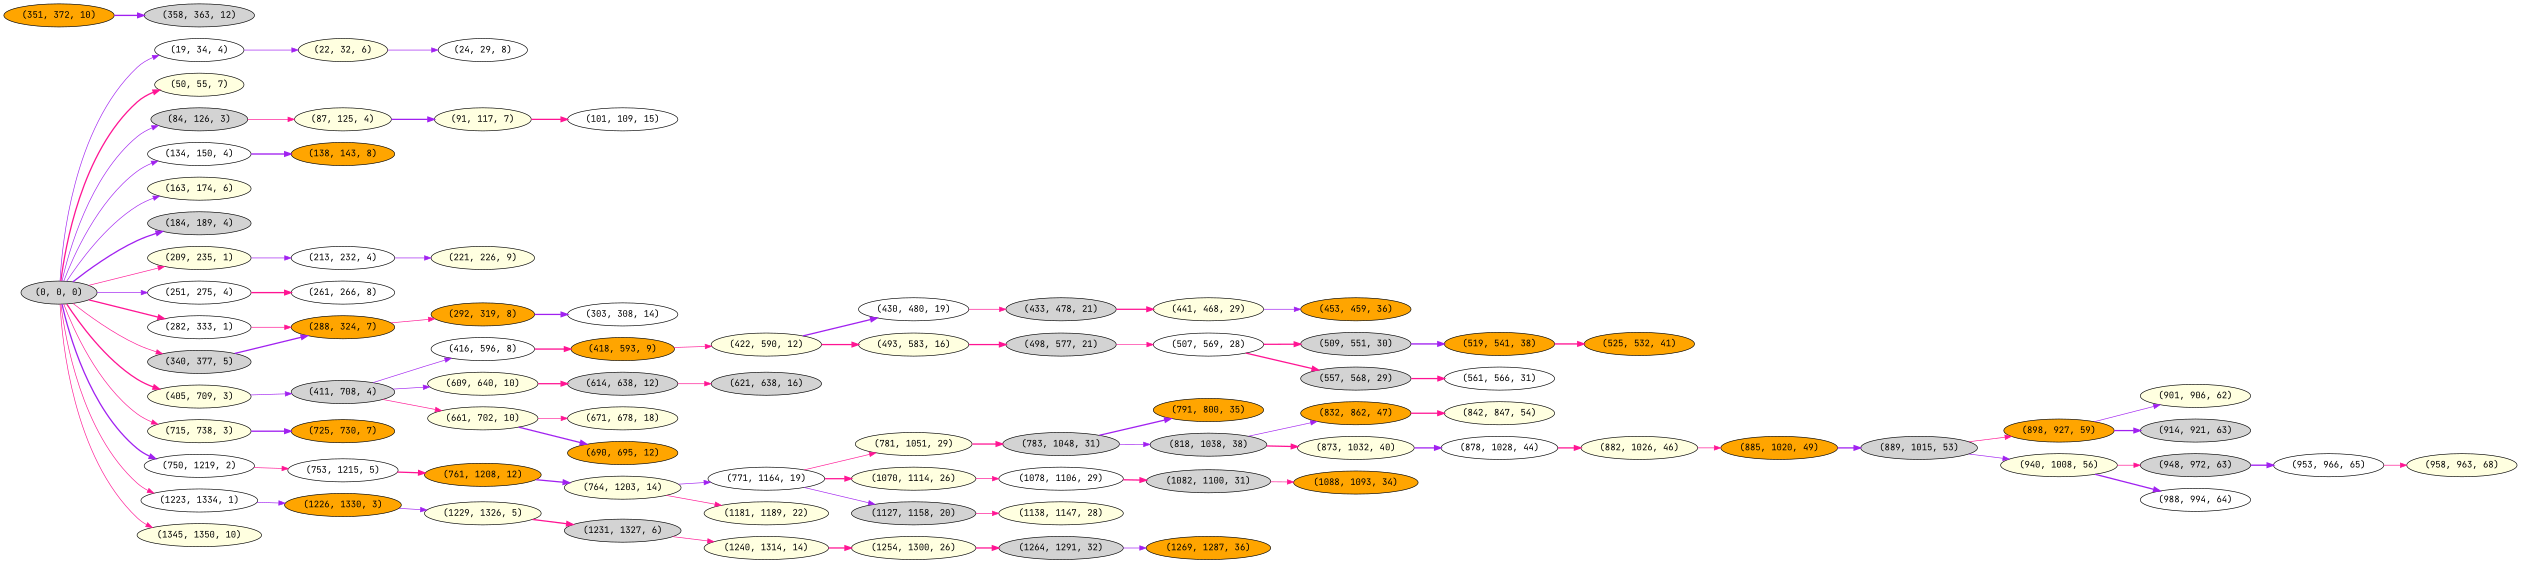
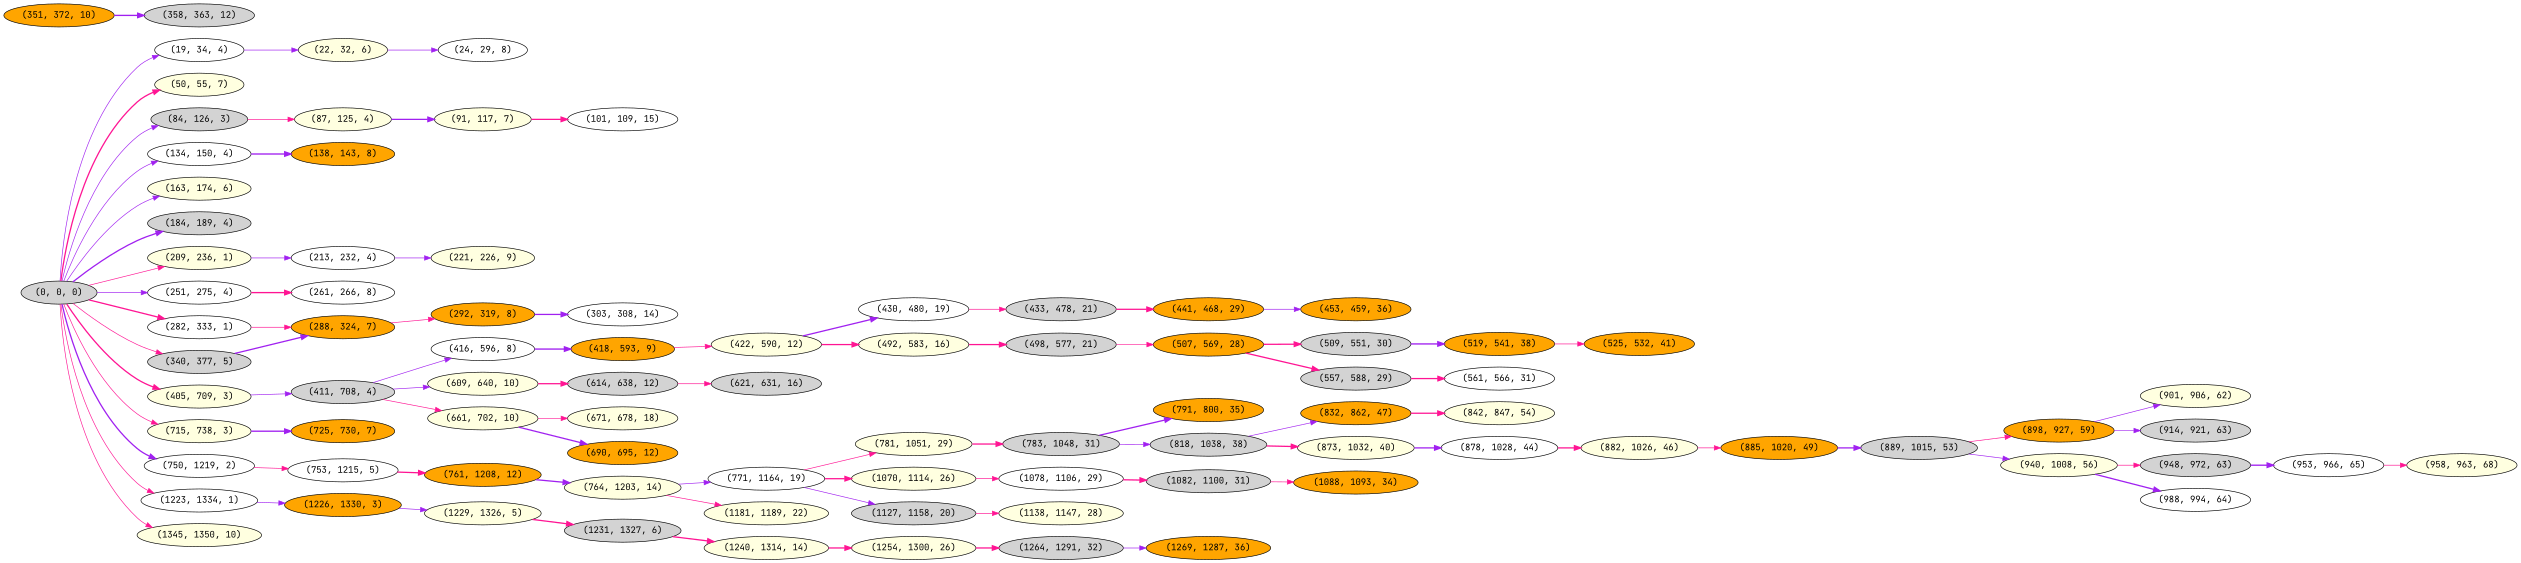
  digraph {
    fontname="JetBrains Mono"
    rankdir=LR
    node [fillcolor=lightyellow fontname="JetBrains Mono" style=filled]
    edge [color=deeppink fontname="JetBrains Mono" style=solid]
    "(0, 0, 0)" [fillcolor=lightgrey]
    "(19, 34, 4)" [fillcolor=white]
    "(50, 55, 7)"
    "(84, 126, 3)" [fillcolor=lightgrey]
    "(134, 150, 4)" [fillcolor=white]
    "(163, 174, 6)"
    "(184, 189, 4)" [fillcolor=lightgrey]
-   "(209, 235, 1)"
+   "(209, 235, 1)" [label="(209, 236, 1)"]
    "(251, 275, 4)" [fillcolor=white]
    "(282, 333, 1)" [fillcolor=white]
    "(340, 377, 5)" [fillcolor=lightgrey]
    "(405, 709, 3)"
    "(715, 738, 3)"
    "(750, 1219, 2)" [fillcolor=white]
    "(1223, 1334, 1)" [fillcolor=white]
    "(1345, 1350, 10)"
    "(22, 32, 6)"
    "(87, 125, 4)"
    "(138, 143, 8)" [fillcolor=orange]
    "(213, 232, 4)" [fillcolor=white]
    "(261, 266, 8)" [fillcolor=white]
    "(288, 324, 7)" [fillcolor=orange]
    "(411, 708, 4)" [fillcolor=lightgrey]
    "(725, 730, 7)" [fillcolor=orange]
    "(753, 1215, 5)" [fillcolor=white]
    "(1226, 1330, 3)" [fillcolor=orange]
    "(24, 29, 8)" [fillcolor=white]
    "(91, 117, 7)"
    "(101, 109, 15)" [fillcolor=white]
    "(221, 226, 9)"
    "(292, 319, 8)" [fillcolor=orange]
    "(303, 308, 14)" [fillcolor=white]
    "(351, 372, 10)" [fillcolor=orange]
    "(358, 363, 12)" [fillcolor=lightgrey]
    "(416, 596, 8)" [fillcolor=white]
    "(609, 640, 10)"
    "(661, 702, 10)"
    "(418, 593, 9)" [fillcolor=orange]
    "(614, 638, 12)" [fillcolor=lightgrey]
    "(671, 678, 18)"
    "(690, 695, 12)" [fillcolor=orange]
    "(422, 590, 12)"
    "(430, 480, 19)" [fillcolor=white]
-   "(493, 583, 16)"
+   "(493, 583, 16)" [label="(492, 583, 16)"]
    "(433, 478, 21)" [fillcolor=lightgrey]
    "(498, 577, 21)" [fillcolor=lightgrey]
-   "(441, 468, 29)"
+   "(441, 468, 29)" [fillcolor=orange]
    "(453, 459, 36)" [fillcolor=orange]
-   "(507, 569, 28)" [fillcolor=white]
+   "(507, 569, 28)" [fillcolor=orange]
    "(509, 551, 30)" [fillcolor=lightgrey]
-   "(557, 568, 29)" [fillcolor=lightgrey]
+   "(557, 568, 29)" [fillcolor=lightgrey label="(557, 588, 29)"]
    "(519, 541, 38)" [fillcolor=orange]
    "(561, 566, 31)" [fillcolor=white]
    "(525, 532, 41)" [fillcolor=orange]
-   "(621, 631, 16)" [fillcolor=lightgrey label="(621, 638, 16)"]
+   "(621, 631, 16)" [fillcolor=lightgrey]
    "(761, 1208, 12)" [fillcolor=orange]
    "(764, 1203, 14)"
    "(771, 1164, 19)" [fillcolor=white]
    "(1181, 1189, 22)"
    "(781, 1051, 29)"
    "(1070, 1114, 26)"
    "(1127, 1158, 20)" [fillcolor=lightgrey]
    "(783, 1048, 31)" [fillcolor=lightgrey]
    "(1078, 1106, 29)" [fillcolor=white]
    "(1138, 1147, 28)"
    "(791, 800, 35)" [fillcolor=orange]
    "(818, 1038, 38)" [fillcolor=lightgrey]
    "(832, 862, 47)" [fillcolor=orange]
    "(873, 1032, 40)"
    "(842, 847, 54)"
    "(878, 1028, 44)" [fillcolor=white]
    "(882, 1026, 46)"
    "(885, 1020, 49)" [fillcolor=orange]
    "(889, 1015, 53)" [fillcolor=lightgrey]
    "(898, 927, 59)" [fillcolor=orange]
    "(940, 1008, 56)"
    "(901, 906, 62)"
    "(914, 921, 63)" [fillcolor=lightgrey]
    "(948, 972, 63)" [fillcolor=lightgrey]
    "(988, 994, 64)" [fillcolor=white]
    "(953, 966, 65)" [fillcolor=white]
    "(958, 963, 68)"
    "(1082, 1100, 31)" [fillcolor=lightgrey]
    "(1088, 1093, 34)" [fillcolor=orange]
    "(1229, 1326, 5)"
    n86 [fillcolor=lightgrey label="(1231, 1327, 6)"]
    "(1240, 1314, 14)"
    "(1254, 1300, 26)"
    "(1264, 1291, 32)" [fillcolor=lightgrey]
    "(1269, 1287, 36)" [fillcolor=orange]
    "(0, 0, 0)" -> "(19, 34, 4)" [color=purple]
    "(0, 0, 0)" -> "(50, 55, 7)" [style=bold]
    "(0, 0, 0)" -> "(84, 126, 3)" [color=purple]
    "(0, 0, 0)" -> "(134, 150, 4)" [color=purple]
    "(0, 0, 0)" -> "(163, 174, 6)" [color=purple]
    "(0, 0, 0)" -> "(184, 189, 4)" [color=purple style=bold]
    "(0, 0, 0)" -> "(209, 235, 1)"
    "(0, 0, 0)" -> "(251, 275, 4)" [color=purple]
    "(0, 0, 0)" -> "(282, 333, 1)" [style=bold]
    "(0, 0, 0)" -> "(340, 377, 5)"
    "(0, 0, 0)" -> "(405, 709, 3)" [style=bold]
    "(0, 0, 0)" -> "(715, 738, 3)"
    "(0, 0, 0)" -> "(750, 1219, 2)" [color=purple style=bold]
    "(0, 0, 0)" -> "(1223, 1334, 1)"
    "(0, 0, 0)" -> "(1345, 1350, 10)"
    "(19, 34, 4)" -> "(22, 32, 6)" [color=purple]
    "(84, 126, 3)" -> "(87, 125, 4)"
    "(134, 150, 4)" -> "(138, 143, 8)" [color=purple style=bold]
    "(209, 235, 1)" -> "(213, 232, 4)" [color=purple]
    "(251, 275, 4)" -> "(261, 266, 8)" [style=bold]
    "(282, 333, 1)" -> "(288, 324, 7)"
    "(340, 377, 5)" -> "(288, 324, 7)" [color=purple style=bold]
    "(405, 709, 3)" -> "(411, 708, 4)" [color=purple]
    "(715, 738, 3)" -> "(725, 730, 7)" [color=purple style=bold]
    "(750, 1219, 2)" -> "(753, 1215, 5)"
    "(1223, 1334, 1)" -> "(1226, 1330, 3)" [color=purple]
    "(22, 32, 6)" -> "(24, 29, 8)" [color=purple]
    "(87, 125, 4)" -> "(91, 117, 7)" [color=purple style=bold]
    "(213, 232, 4)" -> "(221, 226, 9)" [color=purple]
    "(288, 324, 7)" -> "(292, 319, 8)"
    "(411, 708, 4)" -> "(416, 596, 8)" [color=purple]
    "(411, 708, 4)" -> "(609, 640, 10)" [color=purple]
    "(411, 708, 4)" -> "(661, 702, 10)"
    "(753, 1215, 5)" -> "(761, 1208, 12)" [style=bold]
    "(1226, 1330, 3)" -> "(1229, 1326, 5)" [color=purple]
    "(91, 117, 7)" -> "(101, 109, 15)" [style=bold]
    "(292, 319, 8)" -> "(303, 308, 14)" [color=purple style=bold]
    "(351, 372, 10)" -> "(358, 363, 12)" [color=purple style=bold]
-   "(416, 596, 8)" -> "(418, 593, 9)" [style=bold]
+   "(416, 596, 8)" -> "(418, 593, 9)" [color=purple style=bold]
    "(609, 640, 10)" -> "(614, 638, 12)" [style=bold]
    "(661, 702, 10)" -> "(671, 678, 18)"
    "(661, 702, 10)" -> "(690, 695, 12)" [color=purple style=bold]
    "(418, 593, 9)" -> "(422, 590, 12)"
    "(614, 638, 12)" -> "(621, 631, 16)"
    "(422, 590, 12)" -> "(430, 480, 19)" [color=purple style=bold]
    "(422, 590, 12)" -> "(493, 583, 16)" [style=bold]
    "(430, 480, 19)" -> "(433, 478, 21)"
    "(493, 583, 16)" -> "(498, 577, 21)" [style=bold]
    "(433, 478, 21)" -> "(441, 468, 29)" [style=bold]
    "(498, 577, 21)" -> "(507, 569, 28)"
    "(441, 468, 29)" -> "(453, 459, 36)" [color=purple]
    "(507, 569, 28)" -> "(509, 551, 30)" [style=bold]
    "(507, 569, 28)" -> "(557, 568, 29)" [style=bold]
    "(509, 551, 30)" -> "(519, 541, 38)" [color=purple style=bold]
    "(557, 568, 29)" -> "(561, 566, 31)" [style=bold]
-   "(519, 541, 38)" -> "(525, 532, 41)" [style=bold]
+   "(519, 541, 38)" -> "(525, 532, 41)"
    "(761, 1208, 12)" -> "(764, 1203, 14)" [color=purple style=bold]
    "(764, 1203, 14)" -> "(771, 1164, 19)" [color=purple]
    "(764, 1203, 14)" -> "(1181, 1189, 22)"
    "(771, 1164, 19)" -> "(781, 1051, 29)"
    "(771, 1164, 19)" -> "(1070, 1114, 26)" [style=bold]
    "(771, 1164, 19)" -> "(1127, 1158, 20)" [color=purple]
    "(781, 1051, 29)" -> "(783, 1048, 31)" [style=bold]
    "(1070, 1114, 26)" -> "(1078, 1106, 29)"
    "(1127, 1158, 20)" -> "(1138, 1147, 28)"
    "(783, 1048, 31)" -> "(791, 800, 35)" [color=purple style=bold]
    "(783, 1048, 31)" -> "(818, 1038, 38)" [color=purple]
    "(1078, 1106, 29)" -> "(1082, 1100, 31)" [style=bold]
    "(818, 1038, 38)" -> "(832, 862, 47)" [color=purple]
    "(818, 1038, 38)" -> "(873, 1032, 40)" [style=bold]
    "(832, 862, 47)" -> "(842, 847, 54)" [style=bold]
    "(873, 1032, 40)" -> "(878, 1028, 44)" [color=purple style=bold]
    "(878, 1028, 44)" -> "(882, 1026, 46)" [style=bold]
    "(882, 1026, 46)" -> "(885, 1020, 49)"
    "(885, 1020, 49)" -> "(889, 1015, 53)" [color=purple style=bold]
    "(889, 1015, 53)" -> "(898, 927, 59)"
    "(889, 1015, 53)" -> "(940, 1008, 56)" [color=purple]
    "(898, 927, 59)" -> "(901, 906, 62)" [color=purple]
-   "(898, 927, 59)" -> "(914, 921, 63)" [color=purple style=bold]
+   "(898, 927, 59)" -> "(914, 921, 63)" [color=purple]
    "(940, 1008, 56)" -> "(948, 972, 63)"
    "(940, 1008, 56)" -> "(988, 994, 64)" [color=purple style=bold]
    "(948, 972, 63)" -> "(953, 966, 65)" [color=purple style=bold]
    "(953, 966, 65)" -> "(958, 963, 68)"
    "(1082, 1100, 31)" -> "(1088, 1093, 34)"
    "(1229, 1326, 5)" -> n86 [style=bold]
-   n86 -> "(1240, 1314, 14)"
+   n86 -> "(1240, 1314, 14)" [style=bold]
    "(1240, 1314, 14)" -> "(1254, 1300, 26)" [style=bold]
    "(1254, 1300, 26)" -> "(1264, 1291, 32)" [style=bold]
    "(1264, 1291, 32)" -> "(1269, 1287, 36)" [color=purple]
  }
